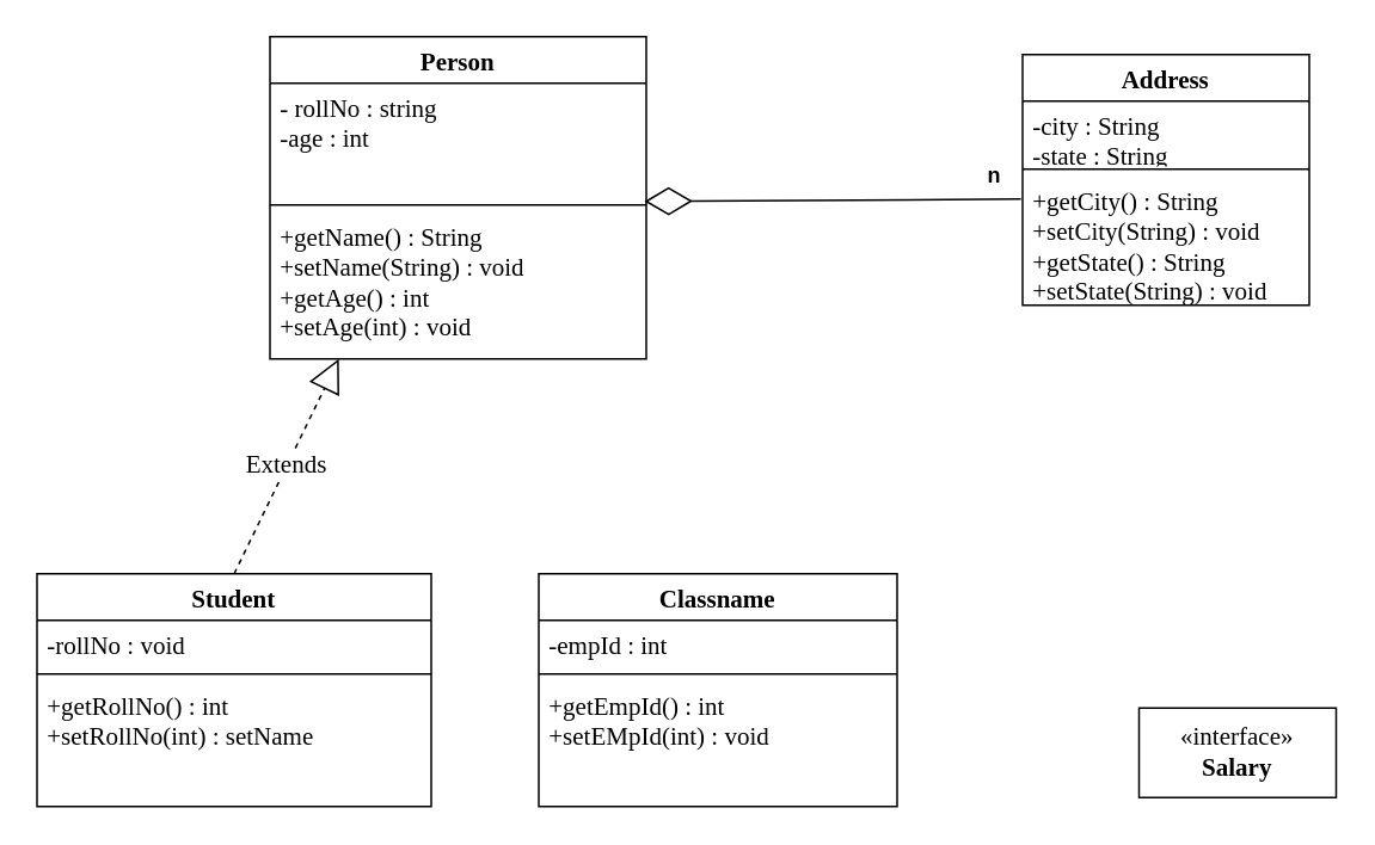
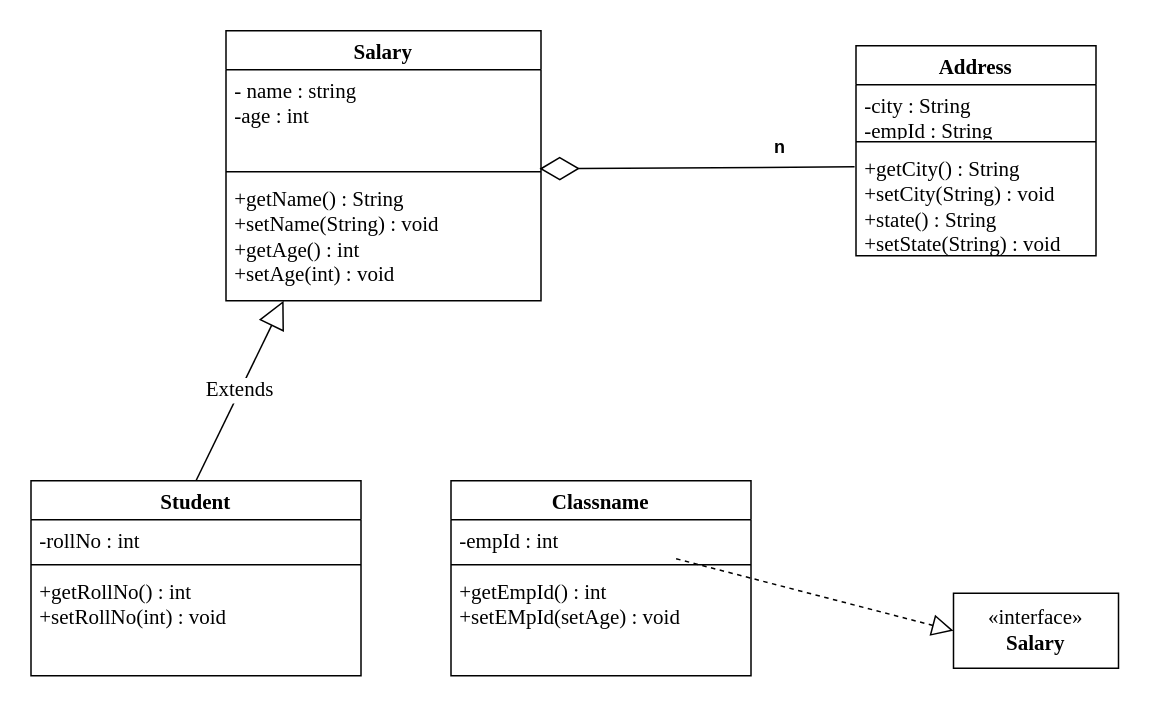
  <mxCell id="0" value="" />
  <mxCell id="1" parent="0" />
- <mxCell id="2" value="&lt;font style=&quot;font-size: 14px;&quot;&gt;Person&lt;/font&gt;" style="swimlane;fontStyle=1;align=center;verticalAlign=top;childLayout=stackLayout;horizontal=1;startSize=26;horizontalStack=0;resizeParent=1;resizeParentMax=0;resizeLast=0;collapsible=1;marginBottom=0;whiteSpace=wrap;html=1;hachureGap=4;fontFamily=Times New Roman;fontSize=14;swimlaneLine=1;" vertex="1" parent="1"><mxGeometry x="150" y="20" width="210" height="180" as="geometry" /></mxCell>
- <mxCell id="3" value="- rollNo : string&lt;br style=&quot;font-size: 14px;&quot;&gt;-age : int" style="text;strokeColor=none;fillColor=none;align=left;verticalAlign=top;spacingLeft=4;spacingRight=4;overflow=hidden;rotatable=0;points=[[0,0.5],[1,0.5]];portConstraint=eastwest;whiteSpace=wrap;html=1;fontSize=14;fontFamily=Times New Roman;" vertex="1" parent="2"><mxGeometry y="26" width="210" height="64" as="geometry" /></mxCell>
+ <mxCell id="2" value="&lt;font style=&quot;font-size: 14px;&quot;&gt;Salary&lt;/font&gt;" style="swimlane;fontStyle=1;align=center;verticalAlign=top;childLayout=stackLayout;horizontal=1;startSize=26;horizontalStack=0;resizeParent=1;resizeParentMax=0;resizeLast=0;collapsible=1;marginBottom=0;whiteSpace=wrap;html=1;hachureGap=4;fontFamily=Times New Roman;fontSize=14;swimlaneLine=1;" vertex="1" parent="1"><mxGeometry x="150" y="20" width="210" height="180" as="geometry" /></mxCell>
+ <mxCell id="3" value="- name : string&lt;br style=&quot;font-size: 14px;&quot;&gt;-age : int" style="text;strokeColor=none;fillColor=none;align=left;verticalAlign=top;spacingLeft=4;spacingRight=4;overflow=hidden;rotatable=0;points=[[0,0.5],[1,0.5]];portConstraint=eastwest;whiteSpace=wrap;html=1;fontSize=14;fontFamily=Times New Roman;" vertex="1" parent="2"><mxGeometry y="26" width="210" height="64" as="geometry" /></mxCell>
  <mxCell id="4" value="" style="line;strokeWidth=1;fillColor=none;align=left;verticalAlign=middle;spacingTop=-1;spacingLeft=3;spacingRight=3;rotatable=0;labelPosition=right;points=[];portConstraint=eastwest;strokeColor=default;hachureGap=4;fontFamily=Times New Roman;fontSize=14;" vertex="1" parent="2"><mxGeometry y="90" width="210" height="8" as="geometry" /></mxCell>
  <mxCell id="5" value="+getName() : String&lt;br style=&quot;font-size: 14px;&quot;&gt;+setName(String) : void&lt;br style=&quot;font-size: 14px;&quot;&gt;+getAge() : int&lt;br style=&quot;font-size: 14px;&quot;&gt;+setAge(int) : void" style="text;strokeColor=none;fillColor=none;align=left;verticalAlign=top;spacingLeft=4;spacingRight=4;overflow=hidden;rotatable=0;points=[[0,0.5],[1,0.5]];portConstraint=eastwest;whiteSpace=wrap;html=1;fontSize=14;fontFamily=Times New Roman;rounded=0;glass=0;" vertex="1" parent="2"><mxGeometry y="98" width="210" height="82" as="geometry" /></mxCell>
  <mxCell id="6" value="Student" style="swimlane;fontStyle=1;align=center;verticalAlign=top;childLayout=stackLayout;horizontal=1;startSize=26;horizontalStack=0;resizeParent=1;resizeParentMax=0;resizeLast=0;collapsible=1;marginBottom=0;whiteSpace=wrap;html=1;hachureGap=4;fontFamily=Times New Roman;fontSize=14;" vertex="1" parent="1"><mxGeometry x="20" y="320" width="220" height="130" as="geometry" /></mxCell>
- <mxCell id="7" value="-rollNo : void" style="text;strokeColor=none;fillColor=none;align=left;verticalAlign=top;spacingLeft=4;spacingRight=4;overflow=hidden;rotatable=0;points=[[0,0.5],[1,0.5]];portConstraint=eastwest;fontSize=14;fontFamily=Times New Roman;whiteSpace=wrap;html=1;" vertex="1" parent="6"><mxGeometry y="26" width="220" height="26" as="geometry" /></mxCell>
+ <mxCell id="7" value="-rollNo : int" style="text;strokeColor=none;fillColor=none;align=left;verticalAlign=top;spacingLeft=4;spacingRight=4;overflow=hidden;rotatable=0;points=[[0,0.5],[1,0.5]];portConstraint=eastwest;fontSize=14;fontFamily=Times New Roman;whiteSpace=wrap;html=1;" vertex="1" parent="6"><mxGeometry y="26" width="220" height="26" as="geometry" /></mxCell>
  <mxCell id="8" value="" style="line;strokeWidth=1;fillColor=none;align=left;verticalAlign=middle;spacingTop=-1;spacingLeft=3;spacingRight=3;rotatable=0;labelPosition=right;points=[];portConstraint=eastwest;strokeColor=default;hachureGap=4;fontFamily=Times New Roman;fontSize=14;" vertex="1" parent="6"><mxGeometry y="52" width="220" height="8" as="geometry" /></mxCell>
- <mxCell id="9" value="+getRollNo() : int&lt;br style=&quot;font-size: 14px;&quot;&gt;&lt;span style=&quot;background-color: initial; font-size: 14px;&quot;&gt;+setRollNo(int) : setName&lt;/span&gt;" style="text;strokeColor=none;fillColor=none;align=left;verticalAlign=top;spacingLeft=4;spacingRight=4;overflow=hidden;rotatable=0;points=[[0,0.5],[1,0.5]];portConstraint=eastwest;fontSize=14;fontFamily=Times New Roman;whiteSpace=wrap;html=1;" vertex="1" parent="6"><mxGeometry y="60" width="220" height="70" as="geometry" /></mxCell>
+ <mxCell id="9" value="+getRollNo() : int&lt;br style=&quot;font-size: 14px;&quot;&gt;&lt;span style=&quot;background-color: initial; font-size: 14px;&quot;&gt;+setRollNo(int) : void&lt;/span&gt;" style="text;strokeColor=none;fillColor=none;align=left;verticalAlign=top;spacingLeft=4;spacingRight=4;overflow=hidden;rotatable=0;points=[[0,0.5],[1,0.5]];portConstraint=eastwest;fontSize=14;fontFamily=Times New Roman;whiteSpace=wrap;html=1;" vertex="1" parent="6"><mxGeometry y="60" width="220" height="70" as="geometry" /></mxCell>
  <mxCell id="10" value="Classname" style="swimlane;fontStyle=1;align=center;verticalAlign=top;childLayout=stackLayout;horizontal=1;startSize=26;horizontalStack=0;resizeParent=1;resizeParentMax=0;resizeLast=0;collapsible=1;marginBottom=0;whiteSpace=wrap;html=1;hachureGap=4;fontFamily=Times New Roman;fontSize=14;" vertex="1" parent="1"><mxGeometry x="300" y="320" width="200" height="130" as="geometry" /></mxCell>
  <mxCell id="11" value="&lt;font style=&quot;font-size: 14px;&quot;&gt;-empId : int&lt;/font&gt;" style="text;strokeColor=none;fillColor=none;align=left;verticalAlign=top;spacingLeft=4;spacingRight=4;overflow=hidden;rotatable=0;points=[[0,0.5],[1,0.5]];portConstraint=eastwest;whiteSpace=wrap;html=1;fontSize=14;fontFamily=Times New Roman;" vertex="1" parent="10"><mxGeometry y="26" width="200" height="26" as="geometry" /></mxCell>
  <mxCell id="12" value="" style="line;strokeWidth=1;fillColor=none;align=left;verticalAlign=middle;spacingTop=-1;spacingLeft=3;spacingRight=3;rotatable=0;labelPosition=right;points=[];portConstraint=eastwest;strokeColor=default;hachureGap=4;fontFamily=Times New Roman;fontSize=14;" vertex="1" parent="10"><mxGeometry y="52" width="200" height="8" as="geometry" /></mxCell>
- <mxCell id="13" value="&lt;font style=&quot;font-size: 14px;&quot;&gt;+getEmpId() : int&lt;br style=&quot;font-size: 14px;&quot;&gt;+setEMpId(int) : void&lt;/font&gt;" style="text;strokeColor=none;fillColor=none;align=left;verticalAlign=top;spacingLeft=4;spacingRight=4;overflow=hidden;rotatable=0;points=[[0,0.5],[1,0.5]];portConstraint=eastwest;whiteSpace=wrap;html=1;fontSize=14;fontFamily=Times New Roman;" vertex="1" parent="10"><mxGeometry y="60" width="200" height="70" as="geometry" /></mxCell>
- <mxCell id="14" value="Extends" style="endArrow=block;endSize=16;endFill=0;html=1;rounded=0;hachureGap=4;fontFamily=Times New Roman;fontSize=14;entryX=0.183;entryY=1;entryDx=0;entryDy=0;entryPerimeter=0;exitX=0.5;exitY=0;exitDx=0;exitDy=0;dashed=1;" edge="1" parent="1" source="6" target="5"><mxGeometry width="160" relative="1" as="geometry"><mxPoint x="170" y="300" as="sourcePoint" /><mxPoint x="330" y="300" as="targetPoint" /></mxGeometry></mxCell>
+ <mxCell id="13" value="&lt;font style=&quot;font-size: 14px;&quot;&gt;+getEmpId() : int&lt;br style=&quot;font-size: 14px;&quot;&gt;+setEMpId(setAge) : void&lt;/font&gt;" style="text;strokeColor=none;fillColor=none;align=left;verticalAlign=top;spacingLeft=4;spacingRight=4;overflow=hidden;rotatable=0;points=[[0,0.5],[1,0.5]];portConstraint=eastwest;whiteSpace=wrap;html=1;fontSize=14;fontFamily=Times New Roman;" vertex="1" parent="10"><mxGeometry y="60" width="200" height="70" as="geometry" /></mxCell>
+ <mxCell id="14" value="Extends" style="endArrow=block;endSize=16;endFill=0;html=1;rounded=0;hachureGap=4;fontFamily=Times New Roman;fontSize=14;entryX=0.183;entryY=1;entryDx=0;entryDy=0;entryPerimeter=0;exitX=0.5;exitY=0;exitDx=0;exitDy=0;" edge="1" parent="1" source="6" target="5"><mxGeometry width="160" relative="1" as="geometry"><mxPoint x="170" y="300" as="sourcePoint" /><mxPoint x="330" y="300" as="targetPoint" /></mxGeometry></mxCell>
  <mxCell id="15" value="Address" style="swimlane;fontStyle=1;align=center;verticalAlign=top;childLayout=stackLayout;horizontal=1;startSize=26;horizontalStack=0;resizeParent=1;resizeParentMax=0;resizeLast=0;collapsible=1;marginBottom=0;whiteSpace=wrap;html=1;fontSize=14;fontFamily=Times New Roman;" vertex="1" parent="1"><mxGeometry x="570" y="30" width="160" height="140" as="geometry" /></mxCell>
- <mxCell id="16" value="-city : String&lt;br style=&quot;font-size: 14px;&quot;&gt;-state : String" style="text;strokeColor=none;fillColor=none;align=left;verticalAlign=top;spacingLeft=4;spacingRight=4;overflow=hidden;rotatable=0;points=[[0,0.5],[1,0.5]];portConstraint=eastwest;whiteSpace=wrap;html=1;fontSize=14;fontFamily=Times New Roman;" vertex="1" parent="15"><mxGeometry y="26" width="160" height="34" as="geometry" /></mxCell>
+ <mxCell id="16" value="-city : String&lt;br style=&quot;font-size: 14px;&quot;&gt;-empId : String" style="text;strokeColor=none;fillColor=none;align=left;verticalAlign=top;spacingLeft=4;spacingRight=4;overflow=hidden;rotatable=0;points=[[0,0.5],[1,0.5]];portConstraint=eastwest;whiteSpace=wrap;html=1;fontSize=14;fontFamily=Times New Roman;" vertex="1" parent="15"><mxGeometry y="26" width="160" height="34" as="geometry" /></mxCell>
  <mxCell id="17" value="" style="line;strokeWidth=1;fillColor=none;align=left;verticalAlign=middle;spacingTop=-1;spacingLeft=3;spacingRight=3;rotatable=0;labelPosition=right;points=[];portConstraint=eastwest;strokeColor=inherit;fontSize=14;fontFamily=Times New Roman;" vertex="1" parent="15"><mxGeometry y="60" width="160" height="8" as="geometry" /></mxCell>
- <mxCell id="18" value="+getCity() : String&lt;br style=&quot;font-size: 14px;&quot;&gt;+setCity(String) : void&lt;br style=&quot;font-size: 14px;&quot;&gt;+getState() : String&lt;br style=&quot;font-size: 14px;&quot;&gt;+setState(String) : void" style="text;strokeColor=none;fillColor=none;align=left;verticalAlign=top;spacingLeft=4;spacingRight=4;overflow=hidden;rotatable=0;points=[[0,0.5],[1,0.5]];portConstraint=eastwest;whiteSpace=wrap;html=1;fontSize=14;fontFamily=Times New Roman;" vertex="1" parent="15"><mxGeometry y="68" width="160" height="72" as="geometry" /></mxCell>
+ <mxCell id="18" value="+getCity() : String&lt;br style=&quot;font-size: 14px;&quot;&gt;+setCity(String) : void&lt;br style=&quot;font-size: 14px;&quot;&gt;+state() : String&lt;br style=&quot;font-size: 14px;&quot;&gt;+setState(String) : void" style="text;strokeColor=none;fillColor=none;align=left;verticalAlign=top;spacingLeft=4;spacingRight=4;overflow=hidden;rotatable=0;points=[[0,0.5],[1,0.5]];portConstraint=eastwest;whiteSpace=wrap;html=1;fontSize=14;fontFamily=Times New Roman;" vertex="1" parent="15"><mxGeometry y="68" width="160" height="72" as="geometry" /></mxCell>
  <mxCell id="19" value="" style="endArrow=diamondThin;endFill=0;endSize=24;html=1;rounded=0;entryX=-0.006;entryY=0.177;entryDx=0;entryDy=0;entryPerimeter=0;exitX=-0.006;exitY=0.177;exitDx=0;exitDy=0;exitPerimeter=0;fontSize=14;fontFamily=Times New Roman;" edge="1" parent="15" source="18"><mxGeometry width="160" relative="1" as="geometry"><mxPoint x="-140" y="160" as="sourcePoint" /><mxPoint x="-211" y="82" as="targetPoint" /></mxGeometry></mxCell>
  <mxCell id="20" value="«interface»&lt;br style=&quot;font-size: 14px;&quot;&gt;&lt;b style=&quot;font-size: 14px;&quot;&gt;Salary&lt;/b&gt;" style="html=1;whiteSpace=wrap;fontSize=14;fontFamily=Times New Roman;" vertex="1" parent="1"><mxGeometry x="635" y="395" width="110" height="50" as="geometry" /></mxCell>
- <mxCell id="22" value="n" style="text;align=center;fontStyle=1;verticalAlign=middle;spacingLeft=3;spacingRight=3;strokeColor=none;rotatable=0;points=[[0,0.5],[1,0.5]];portConstraint=eastwest;html=1;" vertex="1" parent="1"><mxGeometry x="539" y="85" width="30" height="26" as="geometry" /></mxCell>
+ <mxCell id="21" value="" style="endArrow=block;dashed=1;endFill=0;endSize=12;html=1;rounded=0;entryX=0;entryY=0.5;entryDx=0;entryDy=0;fontSize=14;fontFamily=Times New Roman;" edge="1" parent="1" source="11" target="20"><mxGeometry width="160" relative="1" as="geometry"><mxPoint x="480" y="470" as="sourcePoint" /><mxPoint x="640" y="470" as="targetPoint" /></mxGeometry></mxCell>
+ <mxCell id="22" value="n" style="text;align=center;fontStyle=1;verticalAlign=middle;spacingLeft=3;spacingRight=3;strokeColor=none;rotatable=0;points=[[0,0.5],[1,0.5]];portConstraint=eastwest;html=1;" vertex="1" parent="1"><mxGeometry x="504" y="85" width="30" height="26" as="geometry" /></mxCell>
